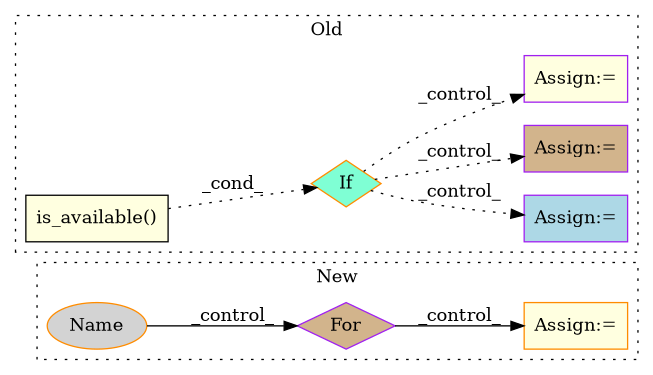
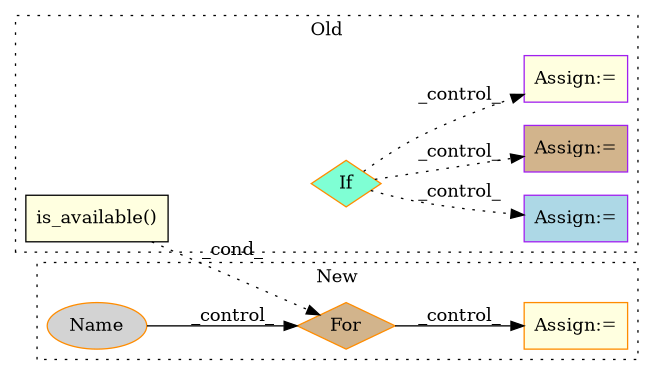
  digraph {
    rankdir=LR
    node [a=68 color=darkorange fillcolor=lightyellow l=3 shape=box style=filled]
    edge [style=dotted]
    n1 [a=75 color=black l=25 label="is_available()" s=2495]
    n2 [a=96 fillcolor=aquamarine label=If s=2488 shape=diamond]
    n3 [color=purple fillcolor=lightblue label="Assign:=" s=2801]
    n4 [color=purple fillcolor=tan label="Assign:=" s=2713]
    n5 [color=purple label="Assign:=" s=2862]
-   n6 [a=107 color=purple fillcolor=tan l="4,10" label=For s="3287,3309" shape=diamond]
+   n6 [a=107 fillcolor=tan l="4,10" label=For s="3287,3309" shape=diamond]
    n7 [a=87 fillcolor=lightgrey l=1 label=Name s=3291 shape=ellipse]
    n8 [label="Assign:=" s=3320]
    subgraph cluster_1 {
      label=Old
      style=dotted
      n1
      n2
      n3
      n4
      n5
    }
    subgraph cluster_2 {
      label=New
      style=dotted
      n6
      n7
      n8
    }
-   n1 -> n2 [label=_cond_]
+   n1 -> n6 [label=_cond_]
    n2 -> n3 [label=_control_]
    n2 -> n4 [label=_control_]
    n2 -> n5 [label=_control_]
    n6 -> n8 [label=_control_ style=solid]
    n7 -> n6 [label=_control_ style=solid]
  }
